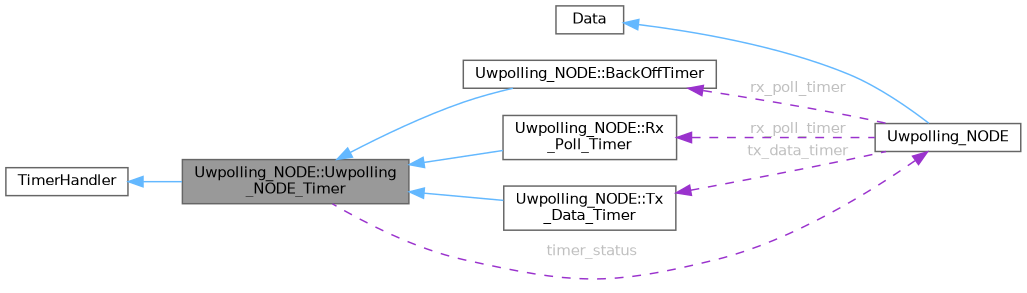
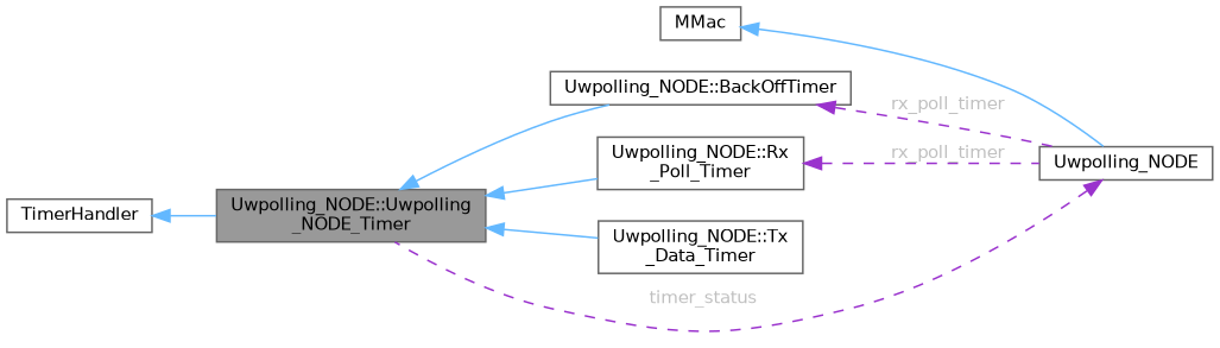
  digraph {
    rankdir=LR
    node [color=gray40 fillcolor=white fontname=Helvetica fontsize=10 shape=box style=filled]
    edge [color=steelblue1 dir=back fontname=Helvetica fontsize=10 labelfontname=Helvetica labelfontsize=10 style=solid]
    n1 [fillcolor=grey60 fontcolor=black height=0.2 label="Uwpolling_NODE::Uwpolling\l_NODE_Timer" width=0.4]
    n2 [height=0.2 label="Uwpolling_NODE::BackOffTimer" width=0.4]
    n3 [height=0.2 label="Uwpolling_NODE::Rx\l_Poll_Timer" width=0.4]
    n4 [height=0.2 label="Uwpolling_NODE::Tx\l_Data_Timer" width=0.4]
    n5 [height=0.2 label=Uwpolling_NODE width=0.4]
    n6 [height=0.2 label=TimerHandler width=0.4]
-   n7 [height=0.2 label=Data width=0.4]
+   n7 [height=0.2 label=MMac width=0.4]
    n1 -> n2
    n1 -> n3
    n1 -> n4
    n2 -> n5 [color=darkorchid3 fontcolor=grey label=" rx_poll_timer" style=dashed]
    n3 -> n5 [color=darkorchid3 fontcolor=grey label=" rx_poll_timer" style=dashed]
-   n4 -> n5 [color=darkorchid3 fontcolor=grey label=" tx_data_timer" style=dashed]
    n5 -> n1 [color=darkorchid3 fontcolor=grey label=" timer_status" style=dashed]
    n6 -> n1
    n7 -> n5
  }
